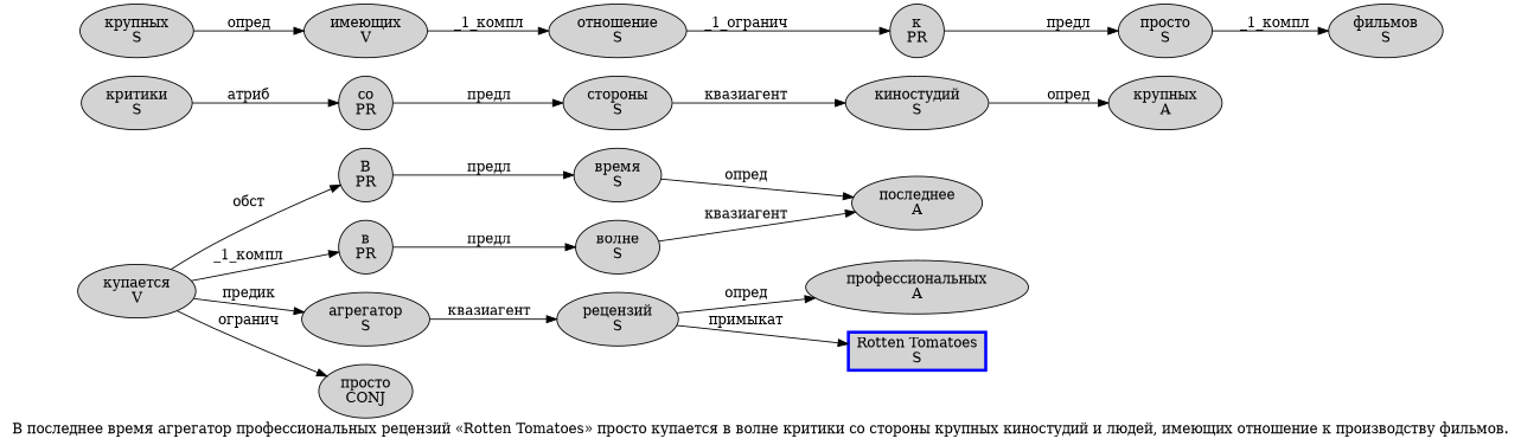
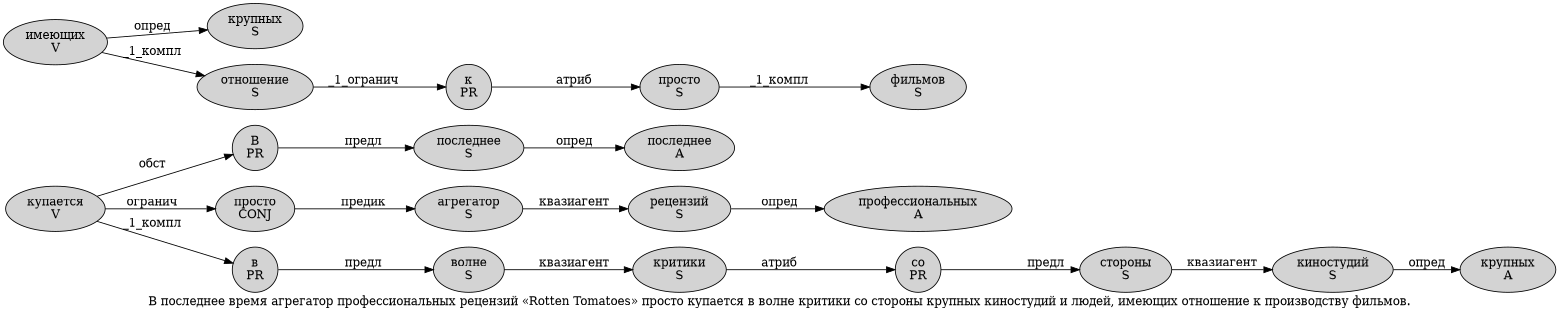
  digraph {
    label="В последнее время агрегатор профессиональных рецензий «Rotten Tomatoes» просто купается в волне критики со стороны крупных киностудий и людей, имеющих отношение к производству фильмов."
    rankdir=LR
    node [fillcolor=lightgray penwidth=1 shape=ellipse style=filled]
    n1 [label="В\nPR"]
-   n2 [label="время\nS"]
+   n2 [label="последнее\nS"]
    n3 [label="последнее\nA"]
    n4 [label="агрегатор\nS"]
    n5 [label="рецензий\nS"]
    n6 [label="профессиональных\nA"]
-   n7 [color=blue label="Rotten Tomatoes\nS" penwidth=3 shape=box]
    n8 [label="просто\nCONJ"]
    n9 [label="купается\nV"]
    n10 [label="в\nPR"]
    n11 [label="волне\nS"]
    n12 [label="критики\nS"]
    n13 [label="со\nPR"]
    n14 [label="стороны\nS"]
    n15 [label="киностудий\nS"]
    n16 [label="крупных\nA"]
    n17 [label="крупных\nS"]
    n18 [label="имеющих\nV"]
    n19 [label="отношение\nS"]
    n20 [label="к\nPR"]
    n21 [label="просто\nS"]
    n22 [label="фильмов\nS"]
    n1 -> n2 [label="предл"]
    n2 -> n3 [label="опред"]
    n4 -> n5 [label="квазиагент"]
    n5 -> n6 [label="опред"]
-   n5 -> n7 [label="примыкат"]
    n9 -> n1 [label="обст"]
-   n9 -> n4 [label="предик"]
+   n8 -> n4 [label="предик"]
    n9 -> n8 [label="огранич"]
    n9 -> n10 [label="_1_компл"]
    n10 -> n11 [label="предл"]
-   n11 -> n3 [label="квазиагент"]
+   n11 -> n12 [label="квазиагент"]
    n12 -> n13 [label="атриб"]
    n13 -> n14 [label="предл"]
    n14 -> n15 [label="квазиагент"]
    n15 -> n16 [label="опред"]
-   n17 -> n18 [label="опред"]
+   n18 -> n17 [label="опред"]
    n18 -> n19 [label="_1_компл"]
    n19 -> n20 [label="_1_огранич"]
-   n20 -> n21 [label="предл"]
+   n20 -> n21 [label="атриб"]
    n21 -> n22 [label="_1_компл"]
  }
